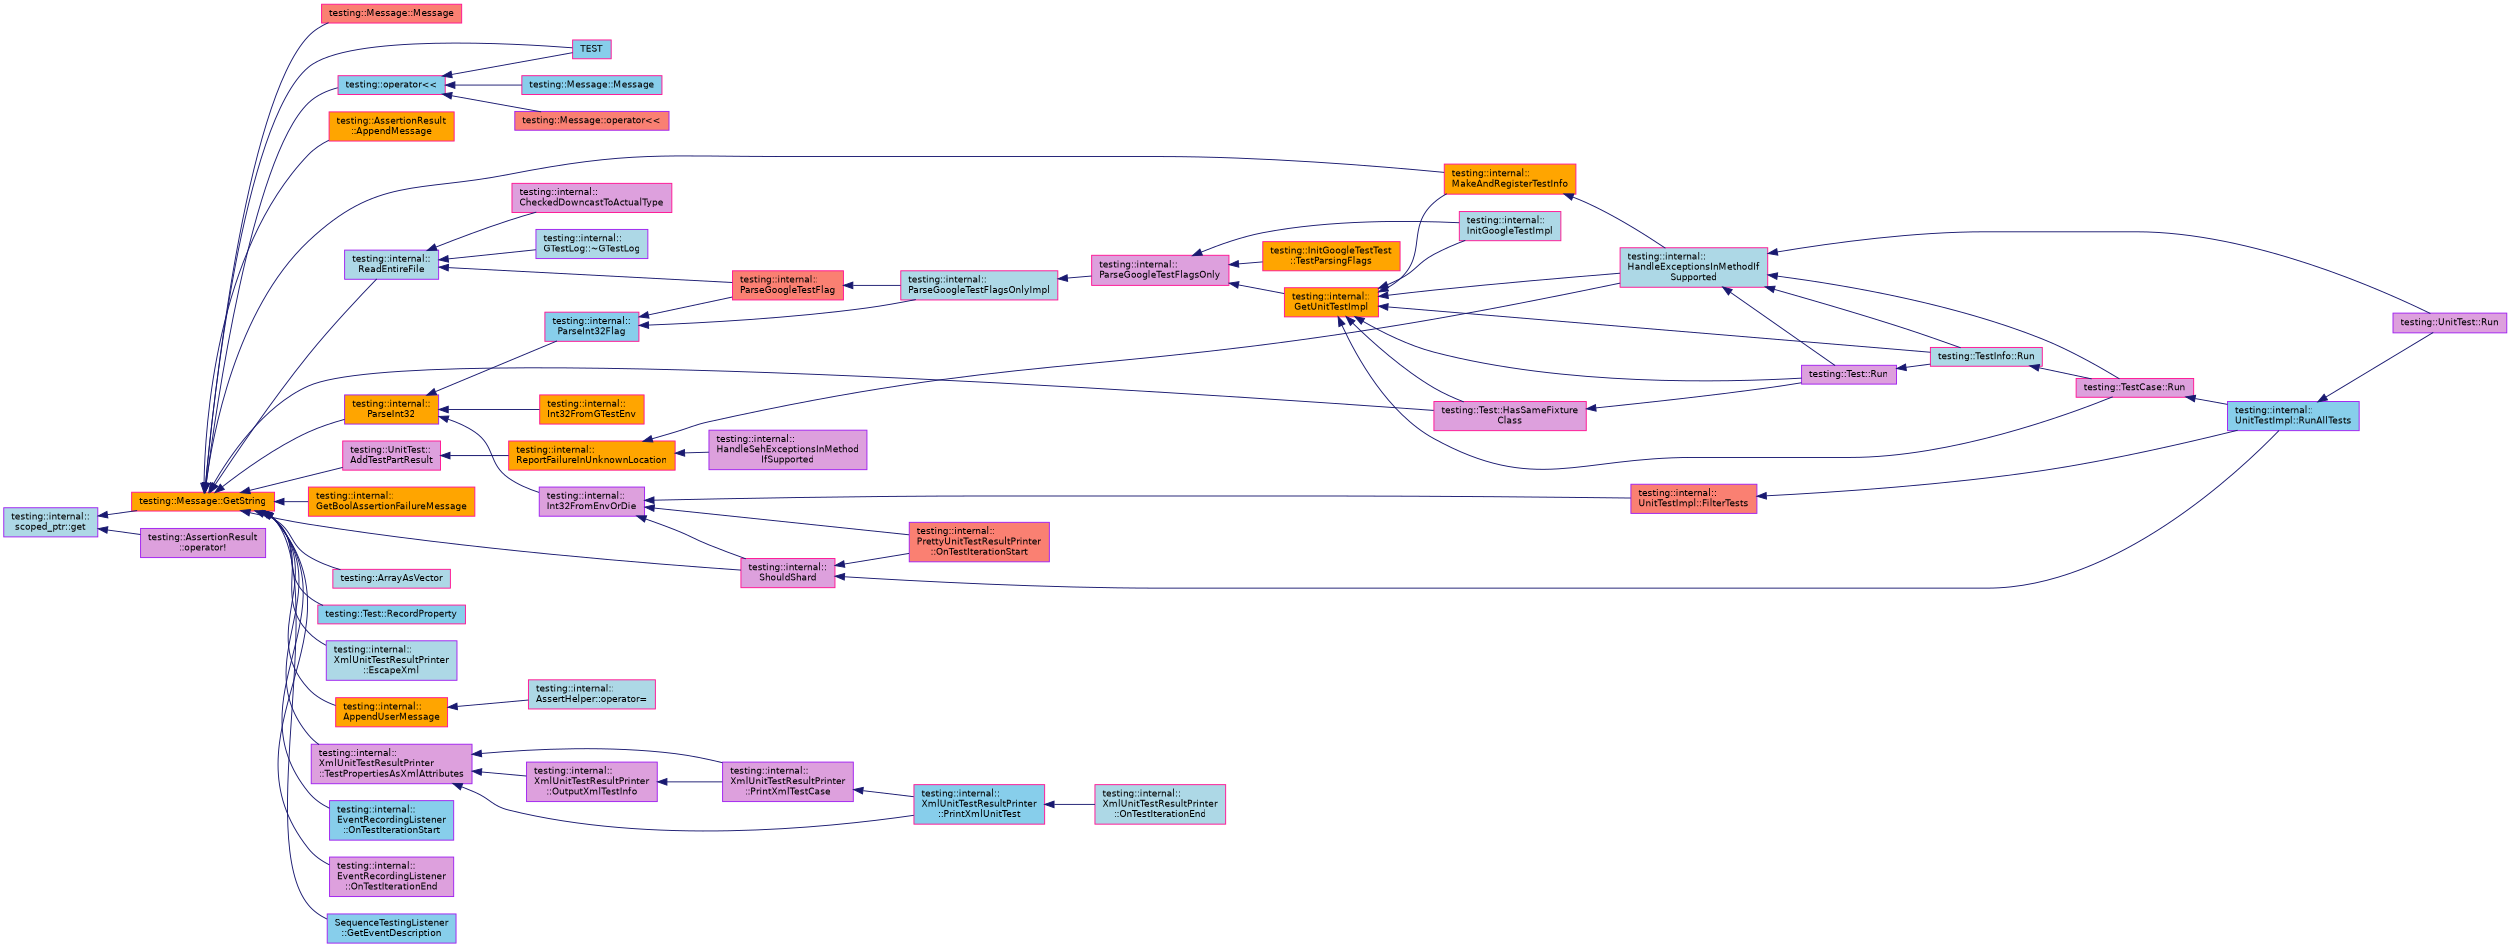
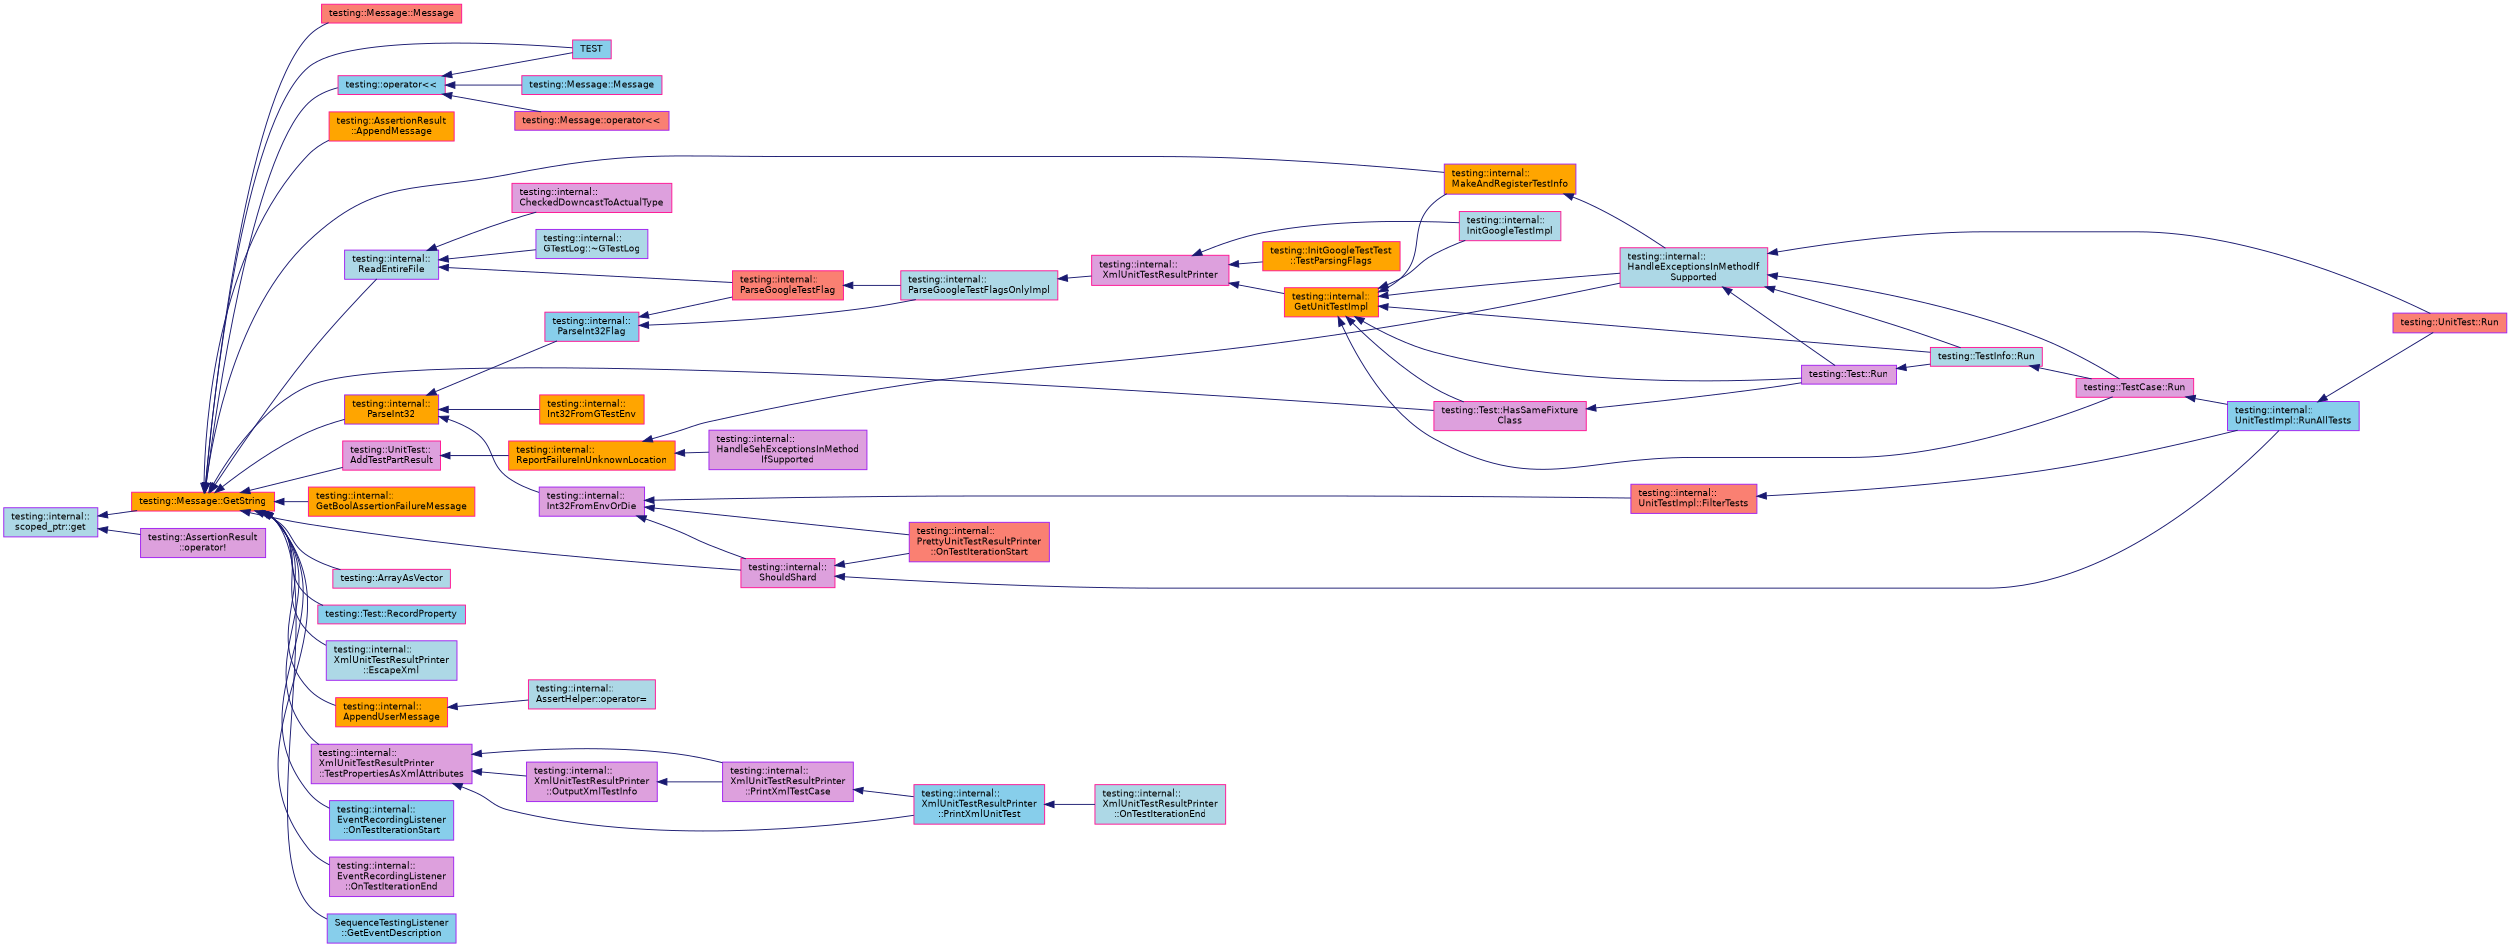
  digraph {
    rankdir=LR
    node [color=deeppink fillcolor=plum fontname=Helvetica fontsize=10 shape=record style=filled]
    edge [color=midnightblue dir=back fontname=Helvetica fontsize=10 labelfontname=Helvetica labelfontsize=10 style=solid]
    n1 [color=purple fillcolor=lightblue fontcolor=black height=0.2 label="testing::internal::\lscoped_ptr::get" width=0.4]
    n2 [fillcolor=orange height=0.2 label="testing::Message::GetString" width=0.4]
    n3 [color=purple height=0.2 label="testing::AssertionResult\l::operator!" width=0.4]
    n4 [fillcolor=salmon height=0.2 label="testing::Message::Message" width=0.4]
    n5 [fillcolor=skyblue height=0.2 label="testing::operator\<\<" width=0.4]
    n6 [fillcolor=skyblue height=0.2 label=TEST width=0.4]
    n7 [fillcolor=orange height=0.2 label="testing::AssertionResult\l::AppendMessage" width=0.4]
    n8 [color=purple fillcolor=lightblue height=0.2 label="testing::internal::\lReadEntireFile" width=0.4]
    n9 [height=0.2 label="testing::Test::HasSameFixture\lClass" width=0.4]
-   n10 [fillcolor=orange height=0.2 label="testing::internal::\lMakeAndRegisterTestInfo" width=0.4]
+   n10 [color=purple fillcolor=orange height=0.2 label="testing::internal::\lMakeAndRegisterTestInfo" width=0.4]
    n11 [color=purple fillcolor=orange height=0.2 label="testing::internal::\lParseInt32" width=0.4]
    n12 [height=0.2 label="testing::internal::\lShouldShard" width=0.4]
    n13 [fillcolor=orange height=0.2 label="testing::internal::\lGetBoolAssertionFailureMessage" width=0.4]
    n14 [fillcolor=orange height=0.2 label="testing::internal::\lAppendUserMessage" width=0.4]
    n15 [fillcolor=lightblue height=0.2 label="testing::ArrayAsVector" width=0.4]
    n16 [fillcolor=skyblue height=0.2 label="testing::Test::RecordProperty" width=0.4]
    n17 [color=purple fillcolor=lightblue height=0.2 label="testing::internal::\lXmlUnitTestResultPrinter\l::EscapeXml" width=0.4]
    n18 [color=purple height=0.2 label="testing::internal::\lXmlUnitTestResultPrinter\l::TestPropertiesAsXmlAttributes" width=0.4]
    n19 [height=0.2 label="testing::UnitTest::\lAddTestPartResult" width=0.4]
    n20 [color=purple fillcolor=skyblue height=0.2 label="testing::internal::\lEventRecordingListener\l::OnTestIterationStart" width=0.4]
    n21 [color=purple height=0.2 label="testing::internal::\lEventRecordingListener\l::OnTestIterationEnd" width=0.4]
    n22 [color=purple fillcolor=skyblue height=0.2 label="SequenceTestingListener\l::GetEventDescription" width=0.4]
    n23 [fillcolor=skyblue height=0.2 label="testing::Message::Message" width=0.4]
    n24 [color=purple fillcolor=salmon height=0.2 label="testing::Message::operator\<\<" width=0.4]
    n25 [height=0.2 label="testing::internal::\lCheckedDowncastToActualType" width=0.4]
    n26 [color=purple fillcolor=lightblue height=0.2 label="testing::internal::\lGTestLog::~GTestLog" width=0.4]
    n27 [fillcolor=salmon height=0.2 label="testing::internal::\lParseGoogleTestFlag" width=0.4]
    n28 [color=purple height=0.2 label="testing::Test::Run" width=0.4]
    n29 [fillcolor=lightblue height=0.2 label="testing::internal::\lHandleExceptionsInMethodIf\lSupported" width=0.4]
    n30 [fillcolor=orange height=0.2 label="testing::internal::\lInt32FromGTestEnv" width=0.4]
    n31 [color=purple height=0.2 label="testing::internal::\lInt32FromEnvOrDie" width=0.4]
    n32 [fillcolor=skyblue height=0.2 label="testing::internal::\lParseInt32Flag" width=0.4]
    n33 [color=purple fillcolor=skyblue height=0.2 label="testing::internal::\lUnitTestImpl::RunAllTests" width=0.4]
    n34 [color=purple fillcolor=salmon height=0.2 label="testing::internal::\lPrettyUnitTestResultPrinter\l::OnTestIterationStart" width=0.4]
    n35 [fillcolor=lightblue height=0.2 label="testing::internal::\lAssertHelper::operator=" width=0.4]
    n36 [color=purple height=0.2 label="testing::internal::\lXmlUnitTestResultPrinter\l::OutputXmlTestInfo" width=0.4]
    n37 [color=purple height=0.2 label="testing::internal::\lXmlUnitTestResultPrinter\l::PrintXmlTestCase" width=0.4]
    n38 [fillcolor=skyblue height=0.2 label="testing::internal::\lXmlUnitTestResultPrinter\l::PrintXmlUnitTest" width=0.4]
    n39 [fillcolor=orange height=0.2 label="testing::internal::\lReportFailureInUnknownLocation" width=0.4]
    n40 [fillcolor=lightblue height=0.2 label="testing::internal::\lParseGoogleTestFlagsOnlyImpl" width=0.4]
-   n41 [height=0.2 label="testing::internal::\lParseGoogleTestFlagsOnly" width=0.4]
+   n41 [height=0.2 label="testing::internal::\lXmlUnitTestResultPrinter" width=0.4]
    n42 [fillcolor=orange height=0.2 label="testing::internal::\lGetUnitTestImpl" width=0.4]
    n43 [fillcolor=lightblue height=0.2 label="testing::internal::\lInitGoogleTestImpl" width=0.4]
    n44 [fillcolor=orange height=0.2 label="testing::InitGoogleTestTest\l::TestParsingFlags" width=0.4]
    n45 [fillcolor=lightblue height=0.2 label="testing::TestInfo::Run" width=0.4]
    n46 [height=0.2 label="testing::TestCase::Run" width=0.4]
-   n47 [color=purple height=0.2 label="testing::UnitTest::Run" width=0.4]
+   n47 [color=purple fillcolor=salmon height=0.2 label="testing::UnitTest::Run" width=0.4]
    n48 [color=purple fillcolor=salmon height=0.2 label="testing::internal::\lUnitTestImpl::FilterTests" width=0.4]
    n49 [fillcolor=lightblue height=0.2 label="testing::internal::\lXmlUnitTestResultPrinter\l::OnTestIterationEnd" width=0.4]
    n50 [color=purple height=0.2 label="testing::internal::\lHandleSehExceptionsInMethod\lIfSupported" width=0.4]
    n1 -> n2
    n1 -> n3
    n2 -> n4
    n2 -> n5
    n2 -> n6
    n2 -> n7
    n2 -> n8
    n2 -> n9
    n2 -> n10
    n2 -> n11
    n2 -> n12
    n2 -> n13
    n2 -> n14
    n2 -> n15
    n2 -> n16
    n2 -> n17
    n2 -> n18
    n2 -> n19
    n2 -> n20
    n2 -> n21
    n2 -> n22
    n5 -> n6
    n5 -> n23
    n5 -> n24
    n8 -> n25
    n8 -> n26
    n8 -> n27
    n9 -> n28
    n10 -> n29
    n11 -> n30
    n11 -> n31
    n11 -> n32
    n12 -> n33
    n12 -> n34
    n14 -> n35
    n18 -> n36
    n18 -> n37
    n18 -> n38
    n19 -> n39
    n27 -> n40
    n28 -> n45
    n29 -> n28
    n29 -> n45
    n29 -> n46
    n29 -> n47
    n31 -> n12
    n31 -> n34
    n31 -> n48
    n32 -> n27
    n32 -> n40
    n33 -> n47
    n36 -> n37
    n37 -> n38
    n38 -> n49
    n39 -> n29
    n39 -> n50
    n40 -> n41
    n41 -> n42
    n41 -> n43
    n41 -> n44
    n42 -> n9
    n42 -> n10
    n42 -> n28
    n42 -> n29
    n42 -> n43
    n42 -> n45
    n42 -> n46
    n45 -> n46
    n46 -> n33
    n48 -> n33
  }
